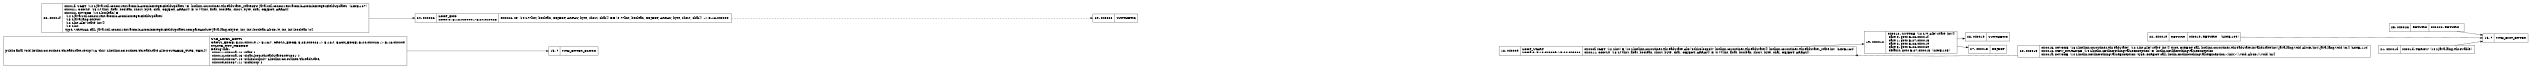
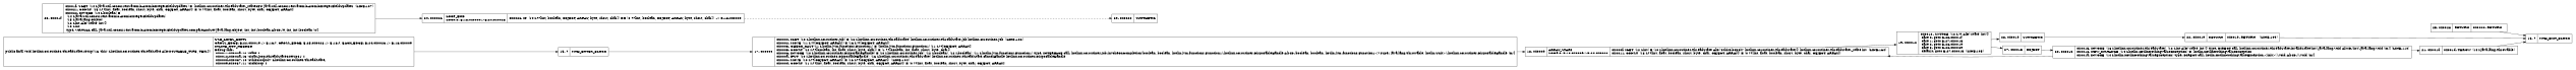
  digraph {
    rankdir=LR
    node [shape=record]
    n1 [label="{15\:\ ?|MTH_ENTER_BLOCK\l}"]
-   n3 [label="{18\:\ 0x000e|LOOP_START\lLOOP:0: B:18:0x000e\-\>B:24:0x0026\l|0x000f: IGET  (r2 I:int) = (r0 I:kotlinx.coroutines.ThreadState A[D('$this$loop$iv' kotlinx.coroutines.ThreadState)]) kotlinx.coroutines.ThreadState._state int  (LINE:164)\l0x0011: CONST  (r3 I:??[int, float, boolean, short, byte, char, OBJECT, ARRAY]) = (0 ??[int, float, boolean, short, byte, char, OBJECT, ARRAY]) \l}"]
+   n2 [label="{17\:\ 0x0000|0x0000: IGET  (r0 I:kotlinx.coroutines.Job) = (r6 I:kotlinx.coroutines.ThreadState) kotlinx.coroutines.ThreadState.job kotlinx.coroutines.Job  (LINE:102)\l0x0002: MOVE  (r1 I:??[OBJECT, ARRAY]) = (r6 I:??[OBJECT, ARRAY]) \l0x0003: CHECK_CAST (r1 I:kotlin.jvm.functions.Function1) = (kotlin.jvm.functions.Function1) (r1 I:??[OBJECT, ARRAY]) \l0x0005: CONST  (r2 I:??[boolean, int, float, short, byte, char]) = (1 ??[boolean, int, float, short, byte, char]) \l0x0006: INVOKE  (r0 I:kotlinx.coroutines.DisposableHandle) = (r0 I:kotlinx.coroutines.Job), (r2 I:boolean), (r2 I:boolean), (r1 I:kotlin.jvm.functions.Function1) type: INTERFACE call: kotlinx.coroutines.Job.invokeOnCompletion(boolean, boolean, kotlin.jvm.functions.Function1):kotlinx.coroutines.DisposableHandle A[MD:(boolean, boolean, kotlin.jvm.functions.Function1\<? super java.lang.Throwable, kotlin.Unit\>):kotlinx.coroutines.DisposableHandle (m)]\l0x000a: IPUT  (r0 I:kotlinx.coroutines.DisposableHandle), (r6 I:kotlinx.coroutines.ThreadState) kotlinx.coroutines.ThreadState.cancelHandle kotlinx.coroutines.DisposableHandle \l0x000c: MOVE  (r0 I:??[OBJECT, ARRAY]) = (r6 I:??[OBJECT, ARRAY])  (LINE:104)\l0x000d: CONST  (r1 I:??[int, float, boolean, short, byte, char, OBJECT, ARRAY]) = (0 ??[int, float, boolean, short, byte, char, OBJECT, ARRAY]) \l}"]
+   n3 [label="{18\:\ 0x000e|ARRAY_START\lLOOP:0: B:18:0x000e\-\>B:24:0x0026\l|0x000f: IGET  (r2 I:int) = (r0 I:kotlinx.coroutines.ThreadState A[D('$this$loop$iv' kotlinx.coroutines.ThreadState)]) kotlinx.coroutines.ThreadState._state int  (LINE:164)\l0x0011: CONST  (r3 I:??[int, float, boolean, short, byte, char, OBJECT, ARRAY]) = (0 ??[int, float, boolean, short, byte, char, OBJECT, ARRAY]) \l}"]
    n4 [label="{19\:\ 0x0012|0x0012: SWITCH  (r2 I:?? A[D('state' int)])\l case 0: goto B:23:0x001f\l case 1: goto B:27:0x0015\l case 2: goto B:28:0x001e\l case 3: goto B:28:0x006e\l default: goto B:27:0x0015  (LINE:105)\l}"]
    n5 [label="{27\:\ 0x0015|OBJECT\l}"]
    n6 [label="{28\:\ 0x001e|SYNTHETIC\l}"]
    n7 [label="{23\:\ 0x001f|0x001f: SGET  (r4 I:java.util.concurrent.atomic.AtomicIntegerFieldUpdater) =  kotlinx.coroutines.ThreadState._state$FU java.util.concurrent.atomic.AtomicIntegerFieldUpdater  (LINE:107)\l0x0021: CONST  (r5 I:??[int, float, boolean, short, byte, char, OBJECT, ARRAY]) = (0 ??[int, float, boolean, short, byte, char, OBJECT, ARRAY]) \l0x0022: INVOKE  (r4 I:boolean) = \l  (r4 I:java.util.concurrent.atomic.AtomicIntegerFieldUpdater)\l  (r5 I:java.lang.Object)\l  (r2 I:int A[D('state' int)])\l  (r5 I:int)\l type: VIRTUAL call: java.util.concurrent.atomic.AtomicIntegerFieldUpdater.compareAndSet(java.lang.Object, int, int):boolean A[MD:(T, int, int):boolean (c)]\l}"]
    n8 [label="{24\:\ 0x0026|LOOP_END\lLOOP:0: B:18:0x000e\-\>B:24:0x0026\l|0x0026: IF  (r4 I:??[int, boolean, OBJECT, ARRAY, byte, short, char]) == (0 ??[int, boolean, OBJECT, ARRAY, byte, short, char])  \-\> B:18:0x000e \l}"]
    n9 [label="{20\:\ 0x0015|0x0015: INVOKE  (r6 I:kotlinx.coroutines.ThreadState), (r2 I:int A[D('state' int)]) type: DIRECT call: kotlinx.coroutines.ThreadState.invalidState(int):java.lang.Void A[MD:(int):java.lang.Void (m)] (LINE:110)\l0x0018: NEW_INSTANCE  (r4 I:kotlin.KotlinNothingValueException) =  kotlin.KotlinNothingValueException \l0x001a: INVOKE  (r4 I:kotlin.KotlinNothingValueException) type: DIRECT call: kotlin.KotlinNothingValueException.\<init\>():void A[MD:():void (m)]\l}"]
    n10 [label="{22\:\ 0x001e|RETURN\l|0x001e: RETURN    (LINE:109)\l}"]
    n11 [label="{29\:\ 0x0028|SYNTHETIC\l}"]
    n12 [label="{25\:\ 0x0028|RETURN\l|0x0028: RETURN   \l}"]
-   n13 [label="{16\:\ ?|MTH_EXIT_ENTER\l}"]
+   n13 [label="{16\:\ ?|MTH_EXIT_BLOCK\l}"]
    n14 [label="{21\:\ 0x001d|0x001d: THROW  (r4 I:java.lang.Throwable) \l}"]
    n15 [label="{public final void kotlinx.coroutines.ThreadState.setup((r6 'this' I:kotlinx.coroutines.ThreadState A[IMMUTABLE_TYPE, THIS]))  | USE_LINES_HINTS\lCROSS_EDGE: B:22:0x001e \-\> B:16:?, CROSS_EDGE: B:25:0x0028 \-\> B:16:?, BACK_EDGE: B:24:0x0026 \-\> B:18:0x000e\lINLINE_NOT_NEEDED\lDebug Info:\l  0x0011\-0x002a: r2 'state' I\l  0x0012\-0x002a: r3 '$i$a$\-loop\-ThreadState$setup$1' I\l  0x000d\-0x0037: r0 '$this$loop$iv' Lkotlinx\/coroutines\/ThreadState;\l  0x000e\-0x0037: r1 '$i$f$loop' I\l}"]
+   n1 -> n2
+   n2 -> n3
    n3 -> n4
    n4 -> n5
    n4 -> n6
+   n5 -> n9
+   n6 -> n10
    n7 -> n8
    n8 -> n11 [style=dashed]
    n9 -> n3
+   n9 -> n14
    n10 -> n13
    n12 -> n13
    n14 -> n13
    n15 -> n1
  }
